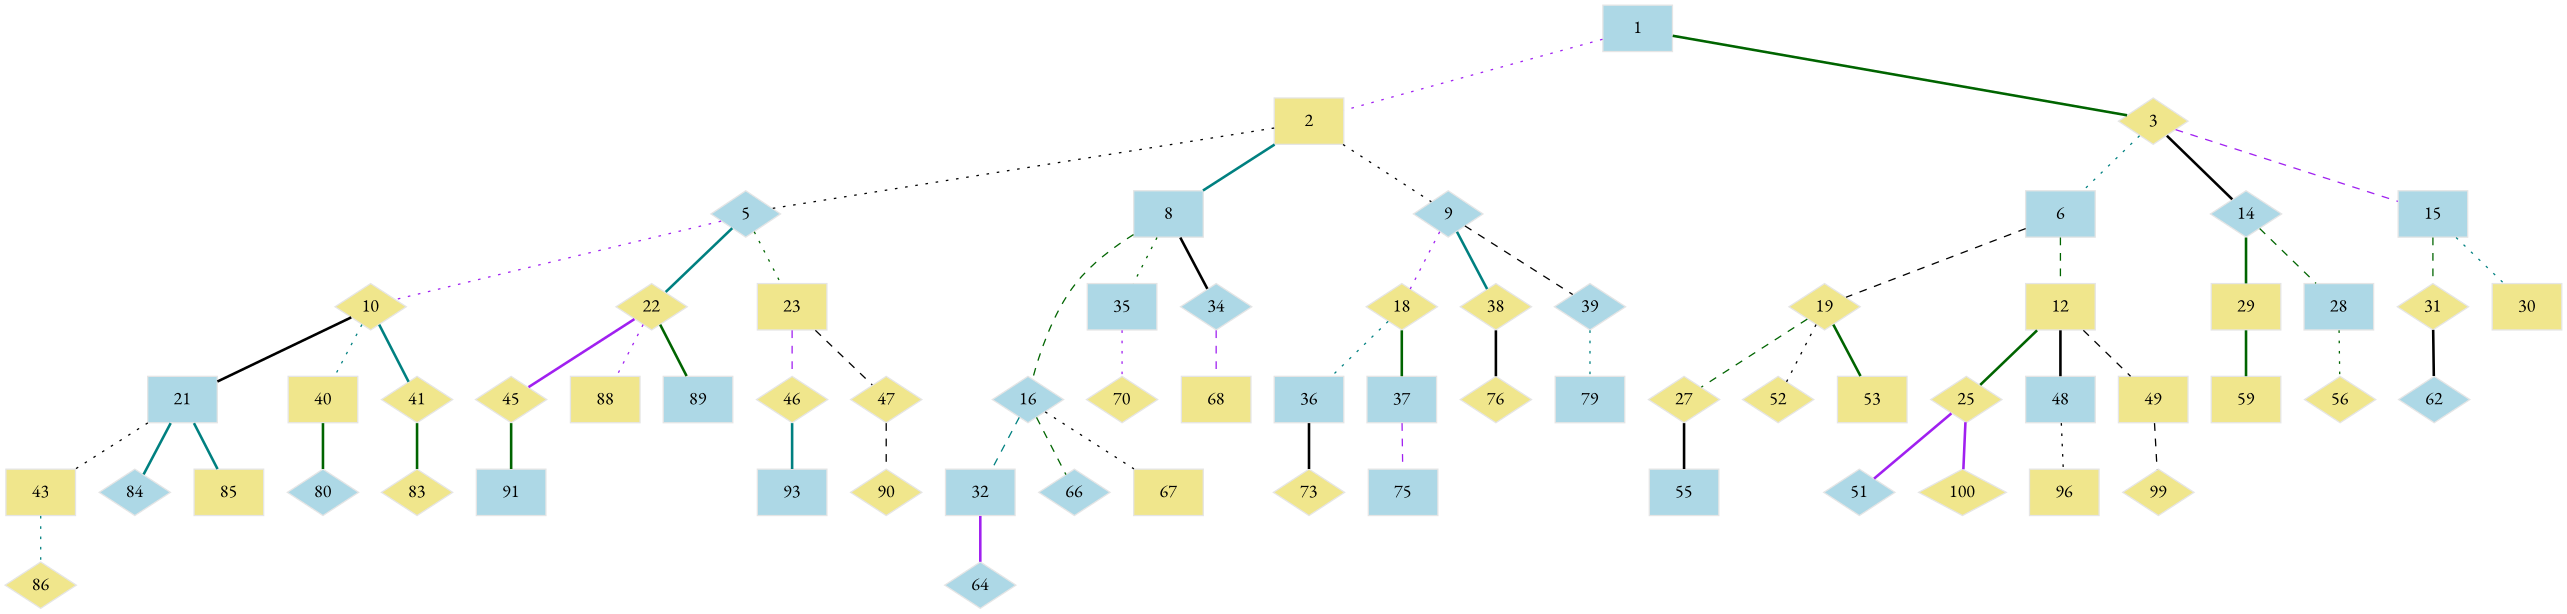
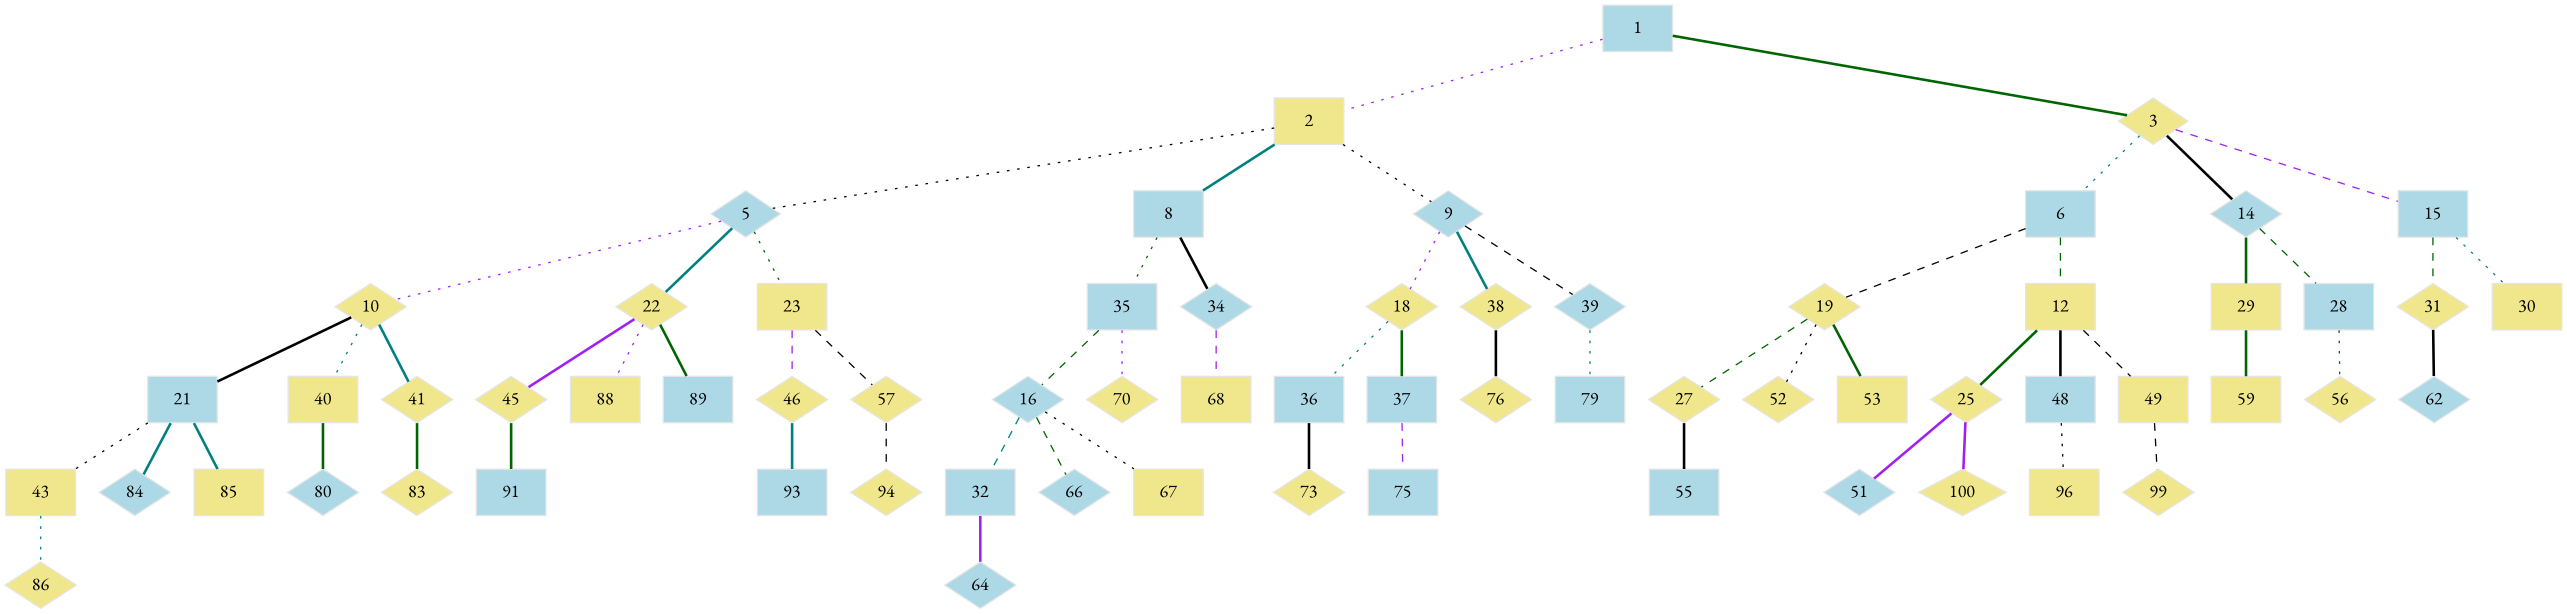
  graph {
    fontname="EB Garamond"
    node [color=gray90 fillcolor=khaki fontname="EB Garamond" latent=0.2 shape=diamond style=filled]
    edge [color=black fontname="EB Garamond" style=bold]
    2 [latent=1 shape=box super="+4"]
    5 [fillcolor=lightblue latent=0.5 super="+11"]
    8 [fillcolor=lightblue latent=0.333333 shape=box super="+17"]
    9 [fillcolor=lightblue latent=0.333333 super="+19"]
    1 [fillcolor=lightblue shape=box latent=""]
    3 [latent=1 super="+7"]
    6 [fillcolor=lightblue latent=0.5 shape=box]
    14 [fillcolor=lightblue latent=0.333333]
    15 [fillcolor=lightblue latent=0.333333 shape=box]
    10 [latent=0.333333 super="+20"]
    22 [latent=0.25 super="+44"]
    23 [latent=0.25 shape=box]
    16 [fillcolor=lightblue latent=0.25 super="+33"]
    34 [fillcolor=lightblue super="+69"]
    35 [fillcolor=lightblue shape=box super="+71"]
    18 [latent=0.25]
    38 [super="+77"]
    39 [fillcolor=lightblue super="+78"]
    12 [latent=0.333333 shape=box super="+24"]
    n20 [label=19 latent=0.333333 super="+26"]
    28 [fillcolor=lightblue latent=0.25 shape=box super="+57"]
    29 [latent=0.25 shape=box super="+58"]
    30 [latent=0.25 shape=box super="+60"]
    31 [latent=0.25 super="+63"]
    21 [fillcolor=lightblue latent=0.25 shape=box super="+42"]
    40 [shape=box super="+81"]
    41 [super="+82"]
    45 [super="+90"]
    88 [latent=0.166667 shape=box]
    89 [fillcolor=lightblue latent=0.166667 shape=box]
    46 [super="+92"]
-   47 [super="+95"]
+   47 [super="+95" label=57]
    25 [latent=0.25 super="+50"]
    48 [fillcolor=lightblue shape=box super="+97"]
    49 [shape=box super="+98"]
    27 [latent=0.25 super="+54"]
    52
    53 [shape=box]
    32 [fillcolor=lightblue shape=box super="+65"]
    66 [fillcolor=lightblue latent=0.166667]
    67 [latent=0.166667 shape=box]
    68 [latent=0.166667 shape=box]
    70 [latent=0.166667]
    36 [fillcolor=lightblue shape=box super="+72"]
    37 [fillcolor=lightblue shape=box super="+74"]
    76 [latent=0.166667]
    79 [fillcolor=lightblue latent=0.166667 shape=box]
    43 [shape=box super="+87"]
    84 [fillcolor=lightblue latent=0.166667]
    85 [latent=0.166667 shape=box]
    80 [fillcolor=lightblue latent=0.166667]
    83 [latent=0.166667]
    51 [fillcolor=lightblue]
    100 [latent=0.166667]
    96 [latent=0.166667 shape=box]
    99 [latent=0.166667]
    55 [fillcolor=lightblue shape=box]
    56
    59 [shape=box]
    62 [fillcolor=lightblue]
    64 [fillcolor=lightblue latent=0.166667]
    73 [latent=0.166667]
    75 [fillcolor=lightblue latent=0.166667 shape=box]
    86 [latent=0.166667]
    91 [fillcolor=lightblue latent=0.166667 shape=box]
    93 [fillcolor=lightblue latent=0.166667 shape=box]
-   94 [latent=0.166667 label=90]
+   94 [latent=0.166667]
    2 -- 5 [style=dotted]
    2 -- 8 [color=teal]
    2 -- 9 [style=dotted]
    5 -- 10 [color=purple style=dotted]
    5 -- 22 [color=teal]
    5 -- 23 [color=darkgreen style=dotted]
-   8 -- 16 [color=darkgreen style=dashed]
+   35 -- 16 [color=darkgreen style=dashed]
    8 -- 34
    8 -- 35 [color=darkgreen style=dotted]
    9 -- 18 [color=purple style=dotted]
    9 -- 38 [color=teal]
    9 -- 39 [style=dashed]
    1 -- 2 [color=purple style=dotted]
    1 -- 3 [color=darkgreen]
    3 -- 6 [color=teal style=dotted]
    3 -- 14
    3 -- 15 [color=purple style=dashed]
    6 -- 12 [color=darkgreen style=dashed]
    6 -- n20 [style=dashed]
    14 -- 28 [color=darkgreen style=dashed]
    14 -- 29 [color=darkgreen]
    15 -- 30 [color=teal style=dotted]
    15 -- 31 [color=darkgreen style=dashed]
    10 -- 21
    10 -- 40 [color=teal style=dotted]
    10 -- 41 [color=teal]
    22 -- 45 [color=purple]
    22 -- 88 [color=purple style=dotted]
    22 -- 89 [color=darkgreen]
    23 -- 46 [color=purple style=dashed]
    23 -- 47 [style=dashed]
    16 -- 32 [color=teal style=dashed]
    16 -- 66 [color=darkgreen style=dashed]
    16 -- 67 [style=dotted]
    34 -- 68 [color=purple style=dashed]
    35 -- 70 [color=purple style=dotted]
    18 -- 36 [color=teal style=dotted]
    18 -- 37 [color=darkgreen]
    38 -- 76
    39 -- 79 [color=teal style=dotted]
    12 -- 25 [color=darkgreen]
    12 -- 48
    12 -- 49 [style=dashed]
    n20 -- 27 [color=darkgreen style=dashed]
    n20 -- 52 [style=dotted]
    n20 -- 53 [color=darkgreen]
    28 -- 56 [color=darkgreen style=dotted]
    29 -- 59 [color=darkgreen]
    31 -- 62
    21 -- 43 [style=dotted]
    21 -- 84 [color=teal]
    21 -- 85 [color=teal]
    40 -- 80 [color=darkgreen]
    41 -- 83 [color=darkgreen]
    45 -- 91 [color=darkgreen]
    46 -- 93 [color=teal]
    47 -- 94 [style=dashed]
    25 -- 51 [color=purple]
    25 -- 100 [color=purple]
    48 -- 96 [style=dotted]
    49 -- 99 [style=dashed]
    27 -- 55
    32 -- 64 [color=purple]
    36 -- 73
    37 -- 75 [color=purple style=dashed]
    43 -- 86 [color=teal style=dotted]
  }
